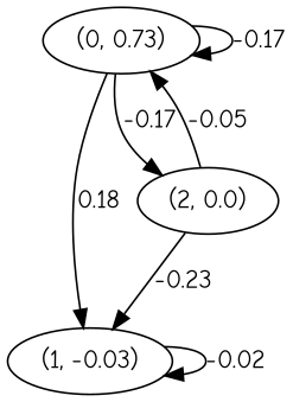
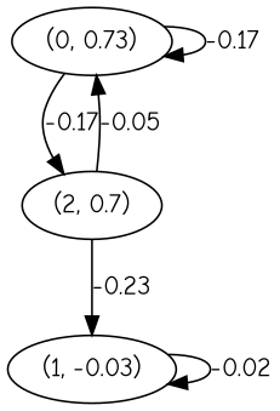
  digraph {
    fontname="Comic Neue"
    node [fontname="Comic Neue"]
    edge [fontname="Comic Neue"]
    n1 [label="(0, 0.73)"]
    n2 [label="(1, -0.03)"]
-   n3 [label="(2, 0.0)"]
+   n3 [label="(2, 0.7)"]
    n1 -> n1 [label=-0.17]
-   n1 -> n2 [label=0.18]
    n1 -> n3 [label=-0.17]
    n2 -> n2 [label=-0.02]
    n3 -> n1 [label=-0.05]
    n3 -> n2 [label=-0.23]
  }
